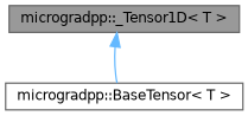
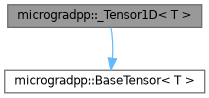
  digraph {
    node [color=gray40 fontname=Helvetica fontsize=10 shape=box style=filled]
    n1 [fillcolor=grey60 fontcolor=black height=0.2 label="microgradpp::_Tensor1D\< T \>" width=0.4]
    n2 [fillcolor=white height=0.2 label="microgradpp::BaseTensor\< T \>" width=0.4]
-   n1 -> n2 [color=steelblue1 dir=back fontname=Helvetica fontsize=10 labelfontname=Helvetica labelfontsize=10 style=solid]
+   n2 -> n1 [color=steelblue1 dir=back fontname=Helvetica fontsize=10 labelfontname=Helvetica labelfontsize=10 style=solid]
  }
